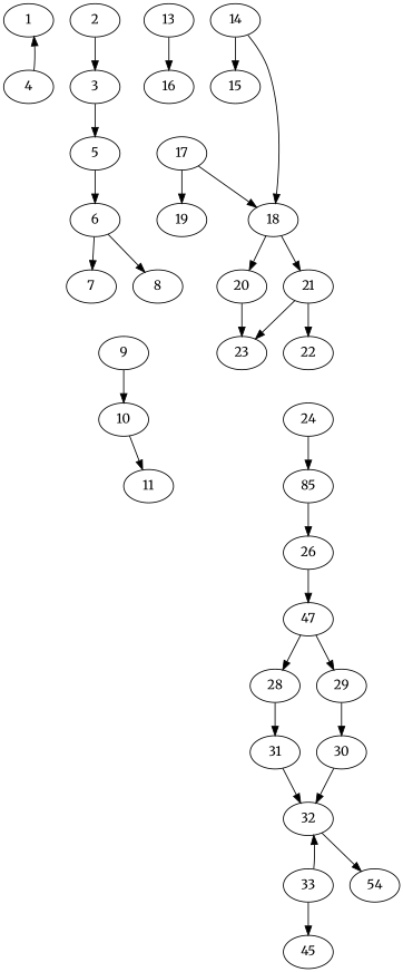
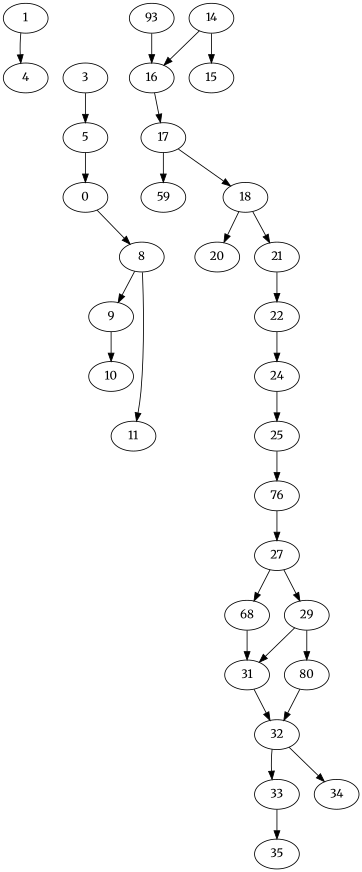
  digraph {
    fontname=Merriweather
    node [alpha=0.10 fontname=Merriweather]
    edge [fontname=Merriweather]
    1 [alpha=0.17 expect_size=7959552]
    4 [alpha=0.19 expect_size=32415744]
-   2 [expect_size=50440192]
    3 [alpha=0.04 expect_size=16300032]
    5 [alpha=0.02 expect_size=34644992]
-   6 [alpha=0.20 expect_size=50245632]
-   7 [alpha=0.11 expect_size=19185664]
+   6 [alpha=0.20 expect_size=50245632 label=0]
    8 [alpha=0.17 expect_size=11432960]
    9 [alpha=0.15 expect_size=11874304]
    10 [alpha=0.13 expect_size=43314176]
    11 [expect_size=48394240]
-   13 [expect_size=18353152]
+   13 [expect_size=18353152 label=93]
    16 [alpha=0.04 expect_size=31149056]
    14 [expect_size=28614656]
    15 [alpha=0.19 expect_size=25873408]
    17 [alpha=0.09 expect_size=30111744]
    18 [alpha=0.01 expect_size=8358912]
-   19 [alpha=0.14 expect_size=47997952]
+   19 [alpha=0.14 expect_size=47997952 label=59]
    20 [alpha=0.12 expect_size=35521536]
    21 [alpha=0.12 expect_size=19755008]
-   23 [alpha=0.14 expect_size=33218560]
    22 [expect_size=44399616]
    24 [alpha=0.09 expect_size=9944064]
-   25 [alpha=0.16 expect_size=33898496 label=85]
-   26 [alpha=0.02 expect_size=31020032]
-   27 [alpha=0.15 expect_size=40434688 label=47]
-   28 [expect_size=14286848]
+   25 [alpha=0.16 expect_size=33898496]
+   26 [alpha=0.02 expect_size=31020032 label=76]
+   27 [alpha=0.15 expect_size=40434688]
+   28 [expect_size=14286848 label=68]
    29 [alpha=0.07 expect_size=15479808]
    31 [alpha=0.14 expect_size=28521472]
-   30 [alpha=0.01 expect_size=47486976]
+   30 [alpha=0.01 expect_size=47486976 label=80]
    32 [alpha=0.01 expect_size=8486912]
    33 [alpha=0.14 expect_size=32580608]
-   34 [alpha=0.17 expect_size=17486848 label=54]
-   35 [alpha=0.08 expect_size=37566464 label=45]
-   4 -> 1
-   2 -> 3
+   34 [alpha=0.17 expect_size=17486848]
+   35 [alpha=0.08 expect_size=37566464]
+   1 -> 4
    3 -> 5
    5 -> 6
-   6 -> 7
    6 -> 8
+   8 -> 9
    9 -> 10
-   10 -> 11
+   8 -> 11
    13 -> 16
-   14 -> 18
+   16 -> 17
+   14 -> 16
    14 -> 15
    17 -> 18
    17 -> 19
    18 -> 20
    18 -> 21
-   20 -> 23
-   21 -> 23
    21 -> 22
+   22 -> 24
    24 -> 25
    25 -> 26
    26 -> 27
    27 -> 28
    27 -> 29
    28 -> 31
+   29 -> 31
    29 -> 30
    31 -> 32
    30 -> 32
-   33 -> 32
+   32 -> 33
    32 -> 34
    33 -> 35
  }
